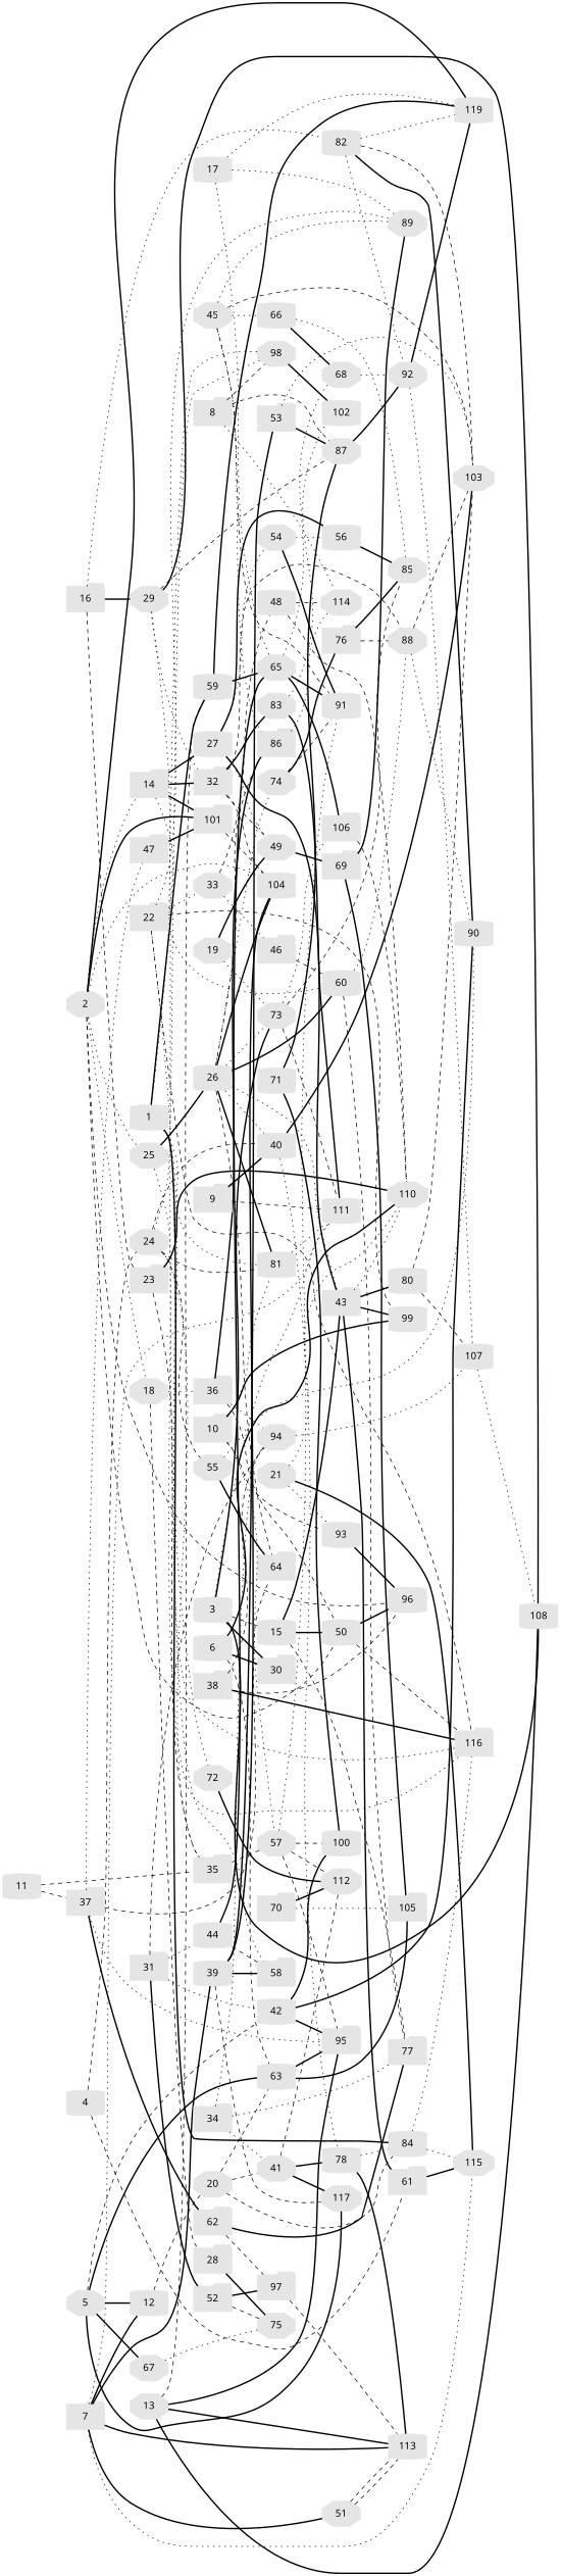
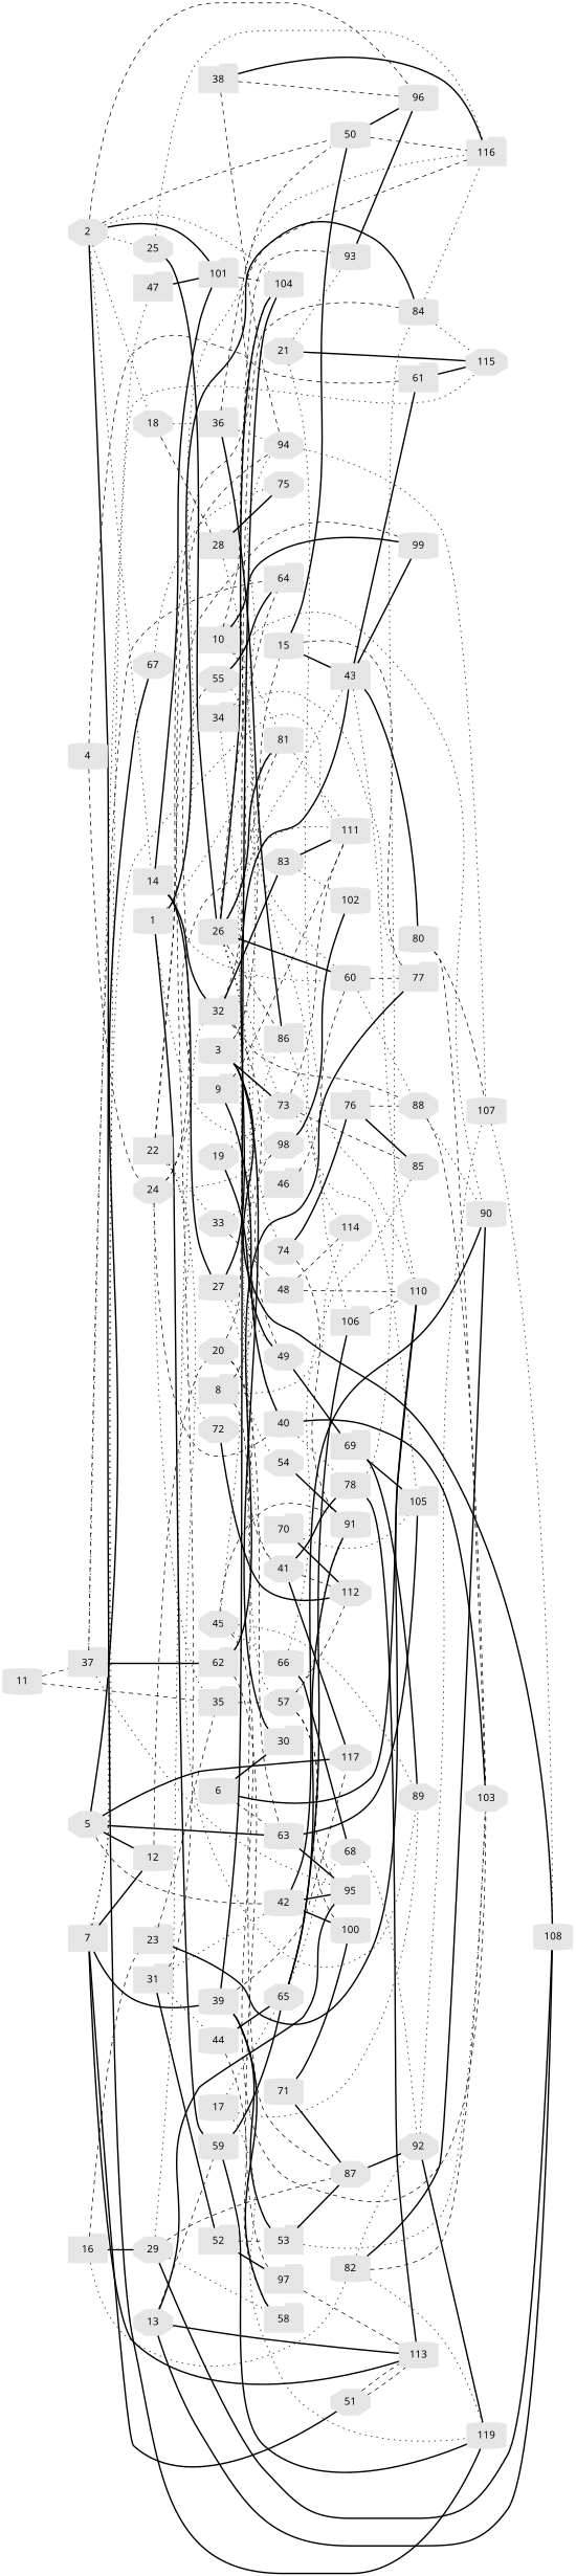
  graph {
    fontname="Noto Sans"
    rankdir=LR
    node [color=gray90 fontname="Noto Sans" shape=cylinder style=filled]
    edge [fontname="Noto Sans" style=bold]
    1
    59
    81
    84
    98 [shape=octagon]
    116 [shape=folder]
    n7 [label=119]
    65 [shape=octagon]
    111
    115 [shape=octagon]
    102
    2 [shape=octagon]
    14 [shape=folder]
    18 [shape=octagon]
    25 [shape=octagon]
    50
    96
    101 [shape=folder]
    104
    27
    32 [shape=folder]
    60
    28 [shape=folder]
    36 [shape=folder]
    26
    3
    15
    30 [shape=folder]
    73 [shape=octagon]
    108
    43 [shape=folder]
    77 [shape=folder]
    85 [shape=octagon]
    106 [shape=folder]
    24 [shape=octagon]
    4
    61 [shape=folder]
    40
    35 [shape=folder]
    55 [shape=octagon]
    5 [shape=octagon]
    12
    42
    63
    67 [shape=octagon]
    117 [shape=octagon]
    20 [shape=octagon]
    95 [shape=folder]
    90
    100
    105 [shape=folder]
    75 [shape=octagon]
    6
    110 [shape=octagon]
    7 [shape=folder]
    39
    51 [shape=octagon]
    113
    58 [shape=folder]
    53 [shape=folder]
    8 [shape=folder]
    87 [shape=octagon]
    114 [shape=octagon]
    92 [shape=octagon]
    9 [shape=folder]
    78
    103 [shape=octagon]
    10 [shape=folder]
    57 [shape=octagon]
    93
    99
    112 [shape=octagon]
    91
    11
    37 [shape=folder]
    64 [shape=folder]
    47 [shape=folder]
    62 [shape=folder]
    41 [shape=octagon]
    13 [shape=octagon]
    49 [shape=octagon]
    54 [shape=octagon]
-   56
    83 [shape=octagon]
    88 [shape=octagon]
    80
    16 [shape=folder]
    23 [shape=folder]
    29 [shape=octagon]
    82
    17
    89 [shape=octagon]
    68 [shape=octagon]
    86 [shape=folder]
    94 [shape=octagon]
    19 [shape=octagon]
    69 [shape=folder]
    21 [shape=octagon]
    22 [shape=folder]
    33 [shape=octagon]
    72 [shape=octagon]
    46 [shape=folder]
    48
    74 [shape=octagon]
    76 [shape=folder]
    31 [shape=folder]
    44
    52 [shape=folder]
    97 [shape=folder]
    107
    34 [shape=folder]
    38 [shape=folder]
    45 [shape=octagon]
    66
    70 [shape=folder]
    71
    1 -- 59
    1 -- 81 [style=dotted]
    1 -- 84
    1 -- 98 [style=dotted]
    1 -- 116 [style=dotted]
    59 -- n7
    59 -- 65
    81 -- 111 [style=dotted]
    84 -- 116 [style=dotted]
    84 -- 115 [style=dotted]
    98 -- 102
    65 -- 106
    65 -- 91
    65 -- 68 [style=dotted]
    2 -- n7
    2 -- 14 [style=dotted]
    2 -- 18 [style=dotted]
    2 -- 25 [style=dotted]
    2 -- 50 [style=dashed]
    2 -- 96 [style=dashed]
    2 -- 101
    2 -- 104 [style=dotted]
    14 -- 101
    14 -- 27
    14 -- 32
    14 -- 60 [style=dotted]
    18 -- 28 [style=dashed]
    18 -- 36 [style=dotted]
    25 -- 116 [style=dotted]
    25 -- 26
    50 -- 116 [style=dashed]
    50 -- 96
    101 -- 104 [style=dashed]
    27 -- 43
    27 -- 49 [style=dotted]
    27 -- 54 [style=dotted]
-   27 -- 56
    32 -- 104 [style=dashed]
    32 -- 49 [style=dashed]
    32 -- 83
    32 -- 88 [style=dashed]
    60 -- 77 [style=dashed]
    60 -- 88 [style=dotted]
+   28 -- 105 [style=dotted]
    28 -- 75
    36 -- 50 [style=dashed]
    36 -- 86
    36 -- 94 [style=dotted]
    26 -- 81
    26 -- 104
    26 -- 60
    26 -- 73 [style=dotted]
    26 -- 43 [style=dotted]
    26 -- 40 [style=dotted]
    26 -- 64 [style=dashed]
    26 -- 86 [style=dashed]
    26 -- 74 [style=dotted]
    3 -- 111 [style=dotted]
    3 -- 15 [style=dashed]
    3 -- 30
    3 -- 73
    3 -- 108
    15 -- 50
    15 -- 43
    15 -- 77 [style=dashed]
    73 -- 111 [style=dashed]
    73 -- 85 [style=dashed]
    73 -- 106 [style=dotted]
    43 -- 61
    43 -- 110 [style=dotted]
    43 -- 99
    43 -- 80
    106 -- 110 [style=dashed]
    24 -- 81 [style=dashed]
    24 -- 98 [style=dotted]
    24 -- 40 [style=dashed]
    24 -- 35 [style=dotted]
    24 -- 55 [style=dashed]
    4 -- 24 [style=dashed]
    4 -- 61 [style=dashed]
    61 -- 115
    40 -- 78 [style=dotted]
    40 -- 103
    35 -- 57 [style=dashed]
+   55 -- 60 [style=dotted]
    55 -- 90 [style=dotted]
    55 -- 64
    5 -- 12
    5 -- 42 [style=dashed]
    5 -- 63
    5 -- 67
    5 -- 117
    12 -- 20 [style=dashed]
    42 -- 95
    42 -- 90
    42 -- 100
    63 -- 95
    63 -- 105
    67 -- 75 [style=dotted]
    20 -- 84 [style=dashed]
    20 -- 63 [style=dashed]
    20 -- 41 [style=dashed]
    6 -- 30
    6 -- 63 [style=dashed]
    6 -- 110
    7 -- 111 [style=dotted]
    7 -- 115 [style=dotted]
    7 -- 12
    7 -- 39
    7 -- 51
    7 -- 113
    39 -- 104
    39 -- 117 [style=dashed]
    39 -- 58
    39 -- 53
    51 -- 113 [style=dashed]
    51 -- 113 [style=dashed]
    53 -- 87
    53 -- 103 [style=dotted]
    8 -- 98 [style=dashed]
    8 -- 87 [style=dashed]
    8 -- 114 [style=dotted]
    87 -- 92
    92 -- n7
    92 -- 107 [style=dotted]
    9 -- 111 [style=dashed]
    9 -- 40
    78 -- 84 [style=dotted]
    78 -- 113
    10 -- 81 [style=dotted]
    10 -- 57 [style=dotted]
    10 -- 93 [style=dashed]
    10 -- 99
    57 -- 95 [style=dashed]
    57 -- 100 [style=dashed]
    57 -- 112 [style=dashed]
    57 -- 91 [style=dotted]
    93 -- 96
    11 -- 35 [style=dashed]
    11 -- 37 [style=dashed]
    37 -- 95 [style=dotted]
    37 -- 64 [style=dashed]
    37 -- 47 [style=dotted]
    37 -- 62
    47 -- 101
    62 -- 77
    62 -- 97 [style=dashed]
    41 -- 117
    41 -- 78
    41 -- 112 [style=dashed]
    13 -- 59 [style=dashed]
    13 -- 108
    13 -- 95
    13 -- 113
    49 -- 69
    54 -- 91
-   54 -- 56 [style=dotted]
-   56 -- 85
    83 -- 111
    83 -- 102 [style=dotted]
    88 -- 90 [style=dotted]
    88 -- 103 [style=dashed]
    80 -- 103 [style=dashed]
    80 -- 107 [style=dashed]
    16 -- 23 [style=dashed]
    16 -- 29
    16 -- 82 [style=dotted]
    23 -- 35 [style=dashed]
    23 -- 110
    29 -- 32 [style=dotted]
    29 -- 108
    29 -- 58 [style=dotted]
    29 -- 87 [style=dashed]
    82 -- n7 [style=dotted]
    82 -- 90
    82 -- 92 [style=dotted]
    82 -- 103 [style=dashed]
    17 -- n7 [style=dotted]
    17 -- 65 [style=dotted]
    17 -- 89 [style=dotted]
    68 -- 92 [style=dotted]
    86 -- 114 [style=dotted]
    94 -- 107 [style=dotted]
    19 -- 73 [style=dotted]
    19 -- 49
    69 -- 105
    69 -- 89
    21 -- 115
    21 -- 110 [style=dotted]
    21 -- 93 [style=dotted]
    22 -- 116 [style=dashed]
    22 -- 99 [style=dashed]
    22 -- 89 [style=dotted]
    22 -- 33 [style=dotted]
    22 -- 72 [style=dotted]
    33 -- 46 [style=dotted]
    33 -- 48 [style=dashed]
    72 -- 112
    46 -- 60 [style=dashed]
    48 -- 110 [style=dashed]
    48 -- 114 [style=dashed]
    74 -- 91 [style=dashed]
    74 -- 76
    76 -- 85
    76 -- 88 [style=dashed]
    31 -- 42 [style=dotted]
    31 -- 94 [style=dashed]
    31 -- 44 [style=dotted]
    31 -- 52
    44 -- 65
    44 -- 58 [style=dashed]
-   52 -- 75 [style=dashed]
+   52 -- 53 [style=dashed]
    52 -- 97
    97 -- 113 [style=dashed]
    107 -- 108 [style=dotted]
    34 -- 77 [style=dotted]
    34 -- 41 [style=dotted]
    34 -- 94 [style=dotted]
    38 -- 116
    38 -- 96 [style=dashed]
    38 -- 94 [style=dashed]
    45 -- 103 [style=dashed]
    45 -- 91 [style=dashed]
    45 -- 89 [style=dotted]
    45 -- 86 [style=dotted]
    45 -- 66 [style=dotted]
    66 -- 85 [style=dotted]
    66 -- 68
    70 -- 105 [style=dotted]
    70 -- 112
    71 -- 100
    71 -- 87
  }
